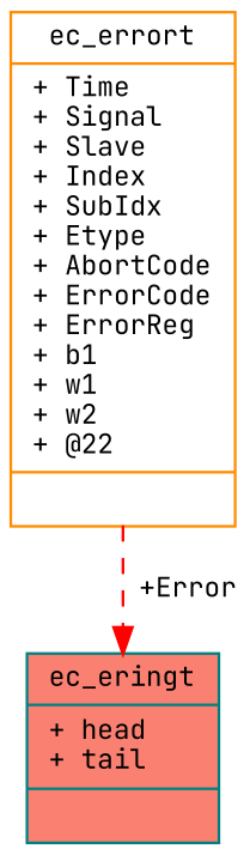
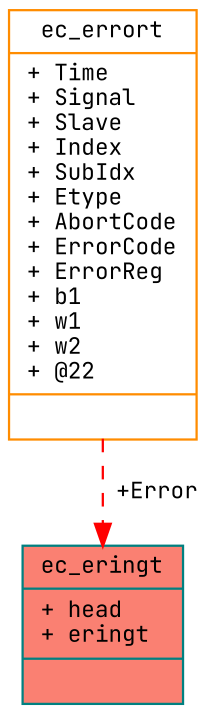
  digraph {
    fontname="JetBrains Mono"
    node [fontname="JetBrains Mono" fontsize=10 shape=record style=filled]
-   n1 [color=teal fillcolor=salmon fontcolor=black height=0.2 label="{ec_eringt\n|+ head\l+ tail\l|}" width=0.4]
+   n1 [color=teal fillcolor=salmon fontcolor=black height=0.2 label="{ec_eringt\n|+ head\l+ eringt\l|}" width=0.4]
    n2 [color=darkorange fillcolor=white height=0.2 label="{ec_errort\n|+ Time\l+ Signal\l+ Slave\l+ Index\l+ SubIdx\l+ Etype\l+ AbortCode\l+ ErrorCode\l+ ErrorReg\l+ b1\l+ w1\l+ w2\l+ @22\l|}" width=0.4]
    n2 -> n1 [arrowhead=normal color=red fontname="JetBrains Mono" fontsize=10 label=" +Error" labelfontname=Helvetica labelfontsize=10 style=dashed]
  }
